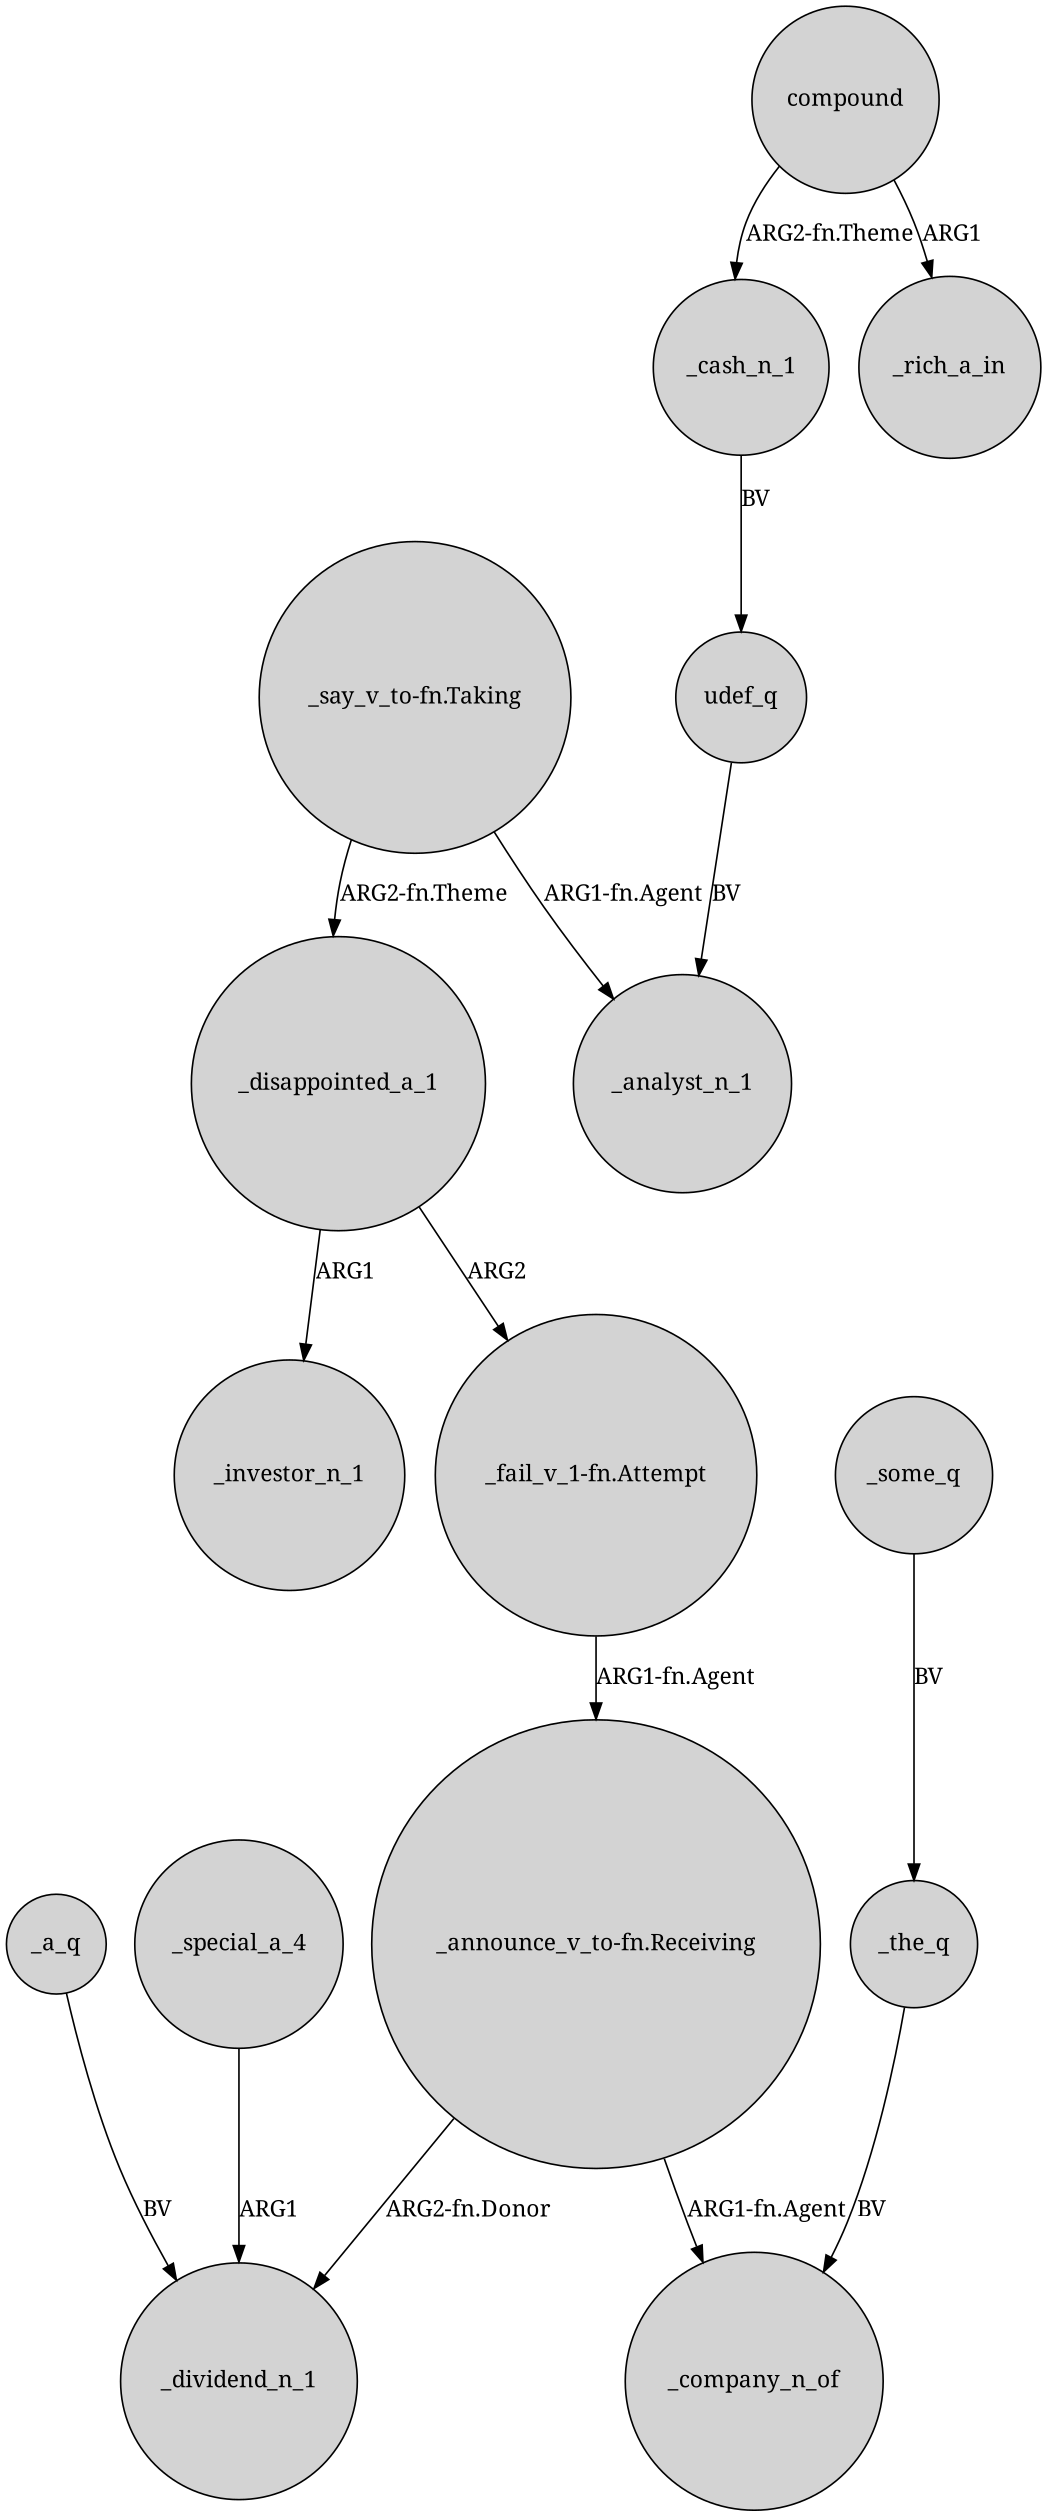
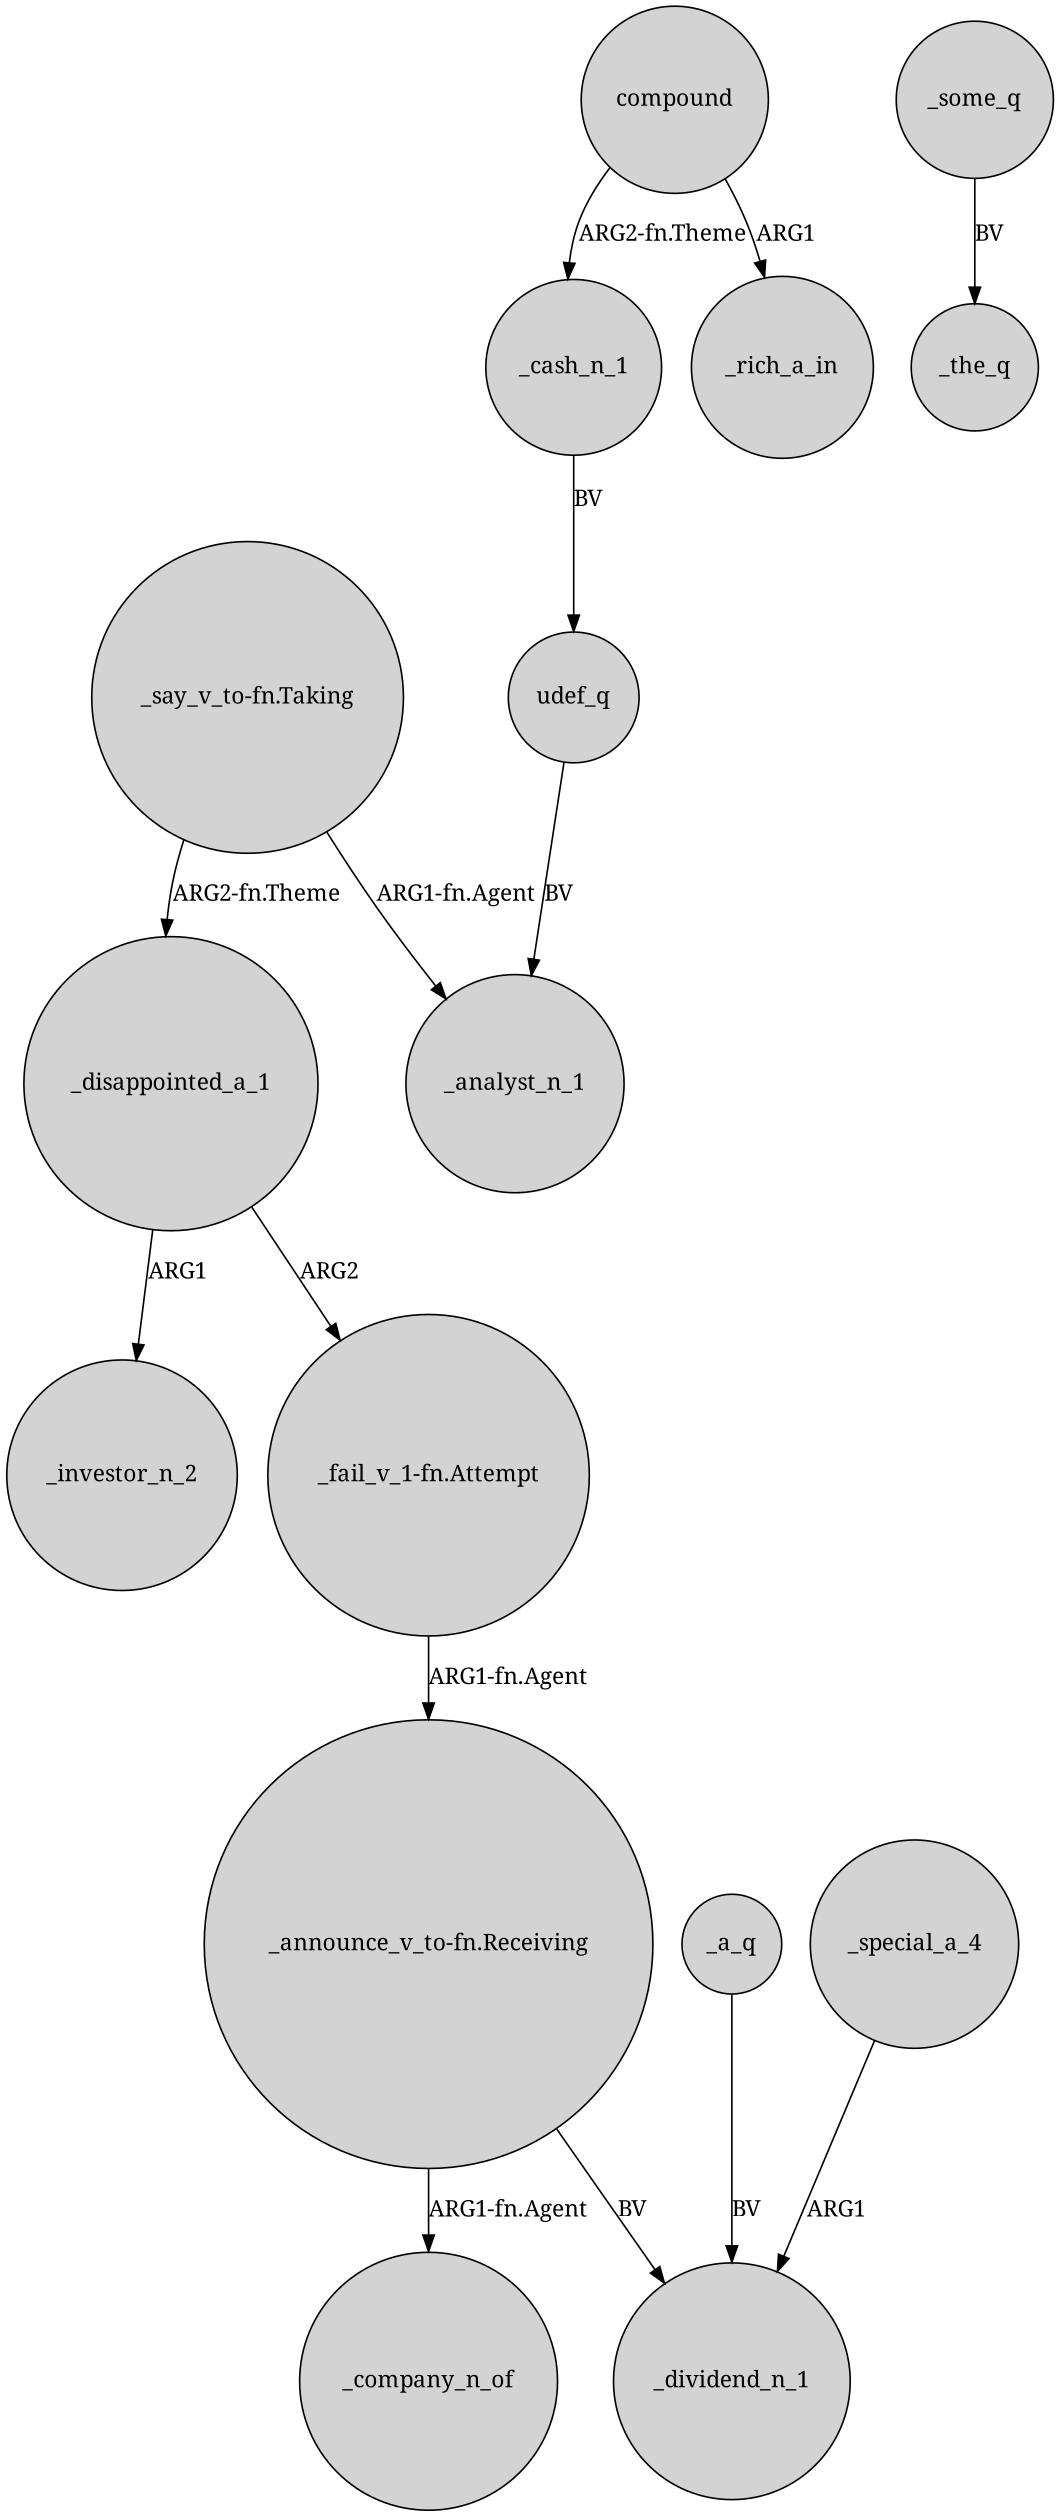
  digraph {
    fontname="Noto Serif"
    node [fontname="Noto Serif" shape=circle style=filled]
    edge [fontname="Noto Serif"]
    "_say_v_to-fn.Taking"
    _analyst_n_1
    _disappointed_a_1
-   _investor_n_1
+   _investor_n_1 [label=_investor_n_2]
    "_fail_v_1-fn.Attempt"
    udef_q
    _cash_n_1
    _a_q
    _dividend_n_1
    "_announce_v_to-fn.Receiving"
    _company_n_of
    compound
    _rich_a_in
    _some_q
    _the_q
    n16 [label=_special_a_4]
    "_say_v_to-fn.Taking" -> _analyst_n_1 [label="ARG1-fn.Agent"]
    "_say_v_to-fn.Taking" -> _disappointed_a_1 [label="ARG2-fn.Theme"]
    _disappointed_a_1 -> _investor_n_1 [label=ARG1]
    _disappointed_a_1 -> "_fail_v_1-fn.Attempt" [label=ARG2]
    "_fail_v_1-fn.Attempt" -> "_announce_v_to-fn.Receiving" [label="ARG1-fn.Agent"]
    udef_q -> _analyst_n_1 [label=BV]
    _cash_n_1 -> udef_q [label=BV]
    _a_q -> _dividend_n_1 [label=BV]
-   "_announce_v_to-fn.Receiving" -> _dividend_n_1 [label="ARG2-fn.Donor"]
+   "_announce_v_to-fn.Receiving" -> _dividend_n_1 [label=BV]
    "_announce_v_to-fn.Receiving" -> _company_n_of [label="ARG1-fn.Agent"]
    compound -> _cash_n_1 [label="ARG2-fn.Theme"]
    compound -> _rich_a_in [label=ARG1]
    _some_q -> _the_q [label=BV]
-   _the_q -> _company_n_of [label=BV]
    n16 -> _dividend_n_1 [label=ARG1]
  }
